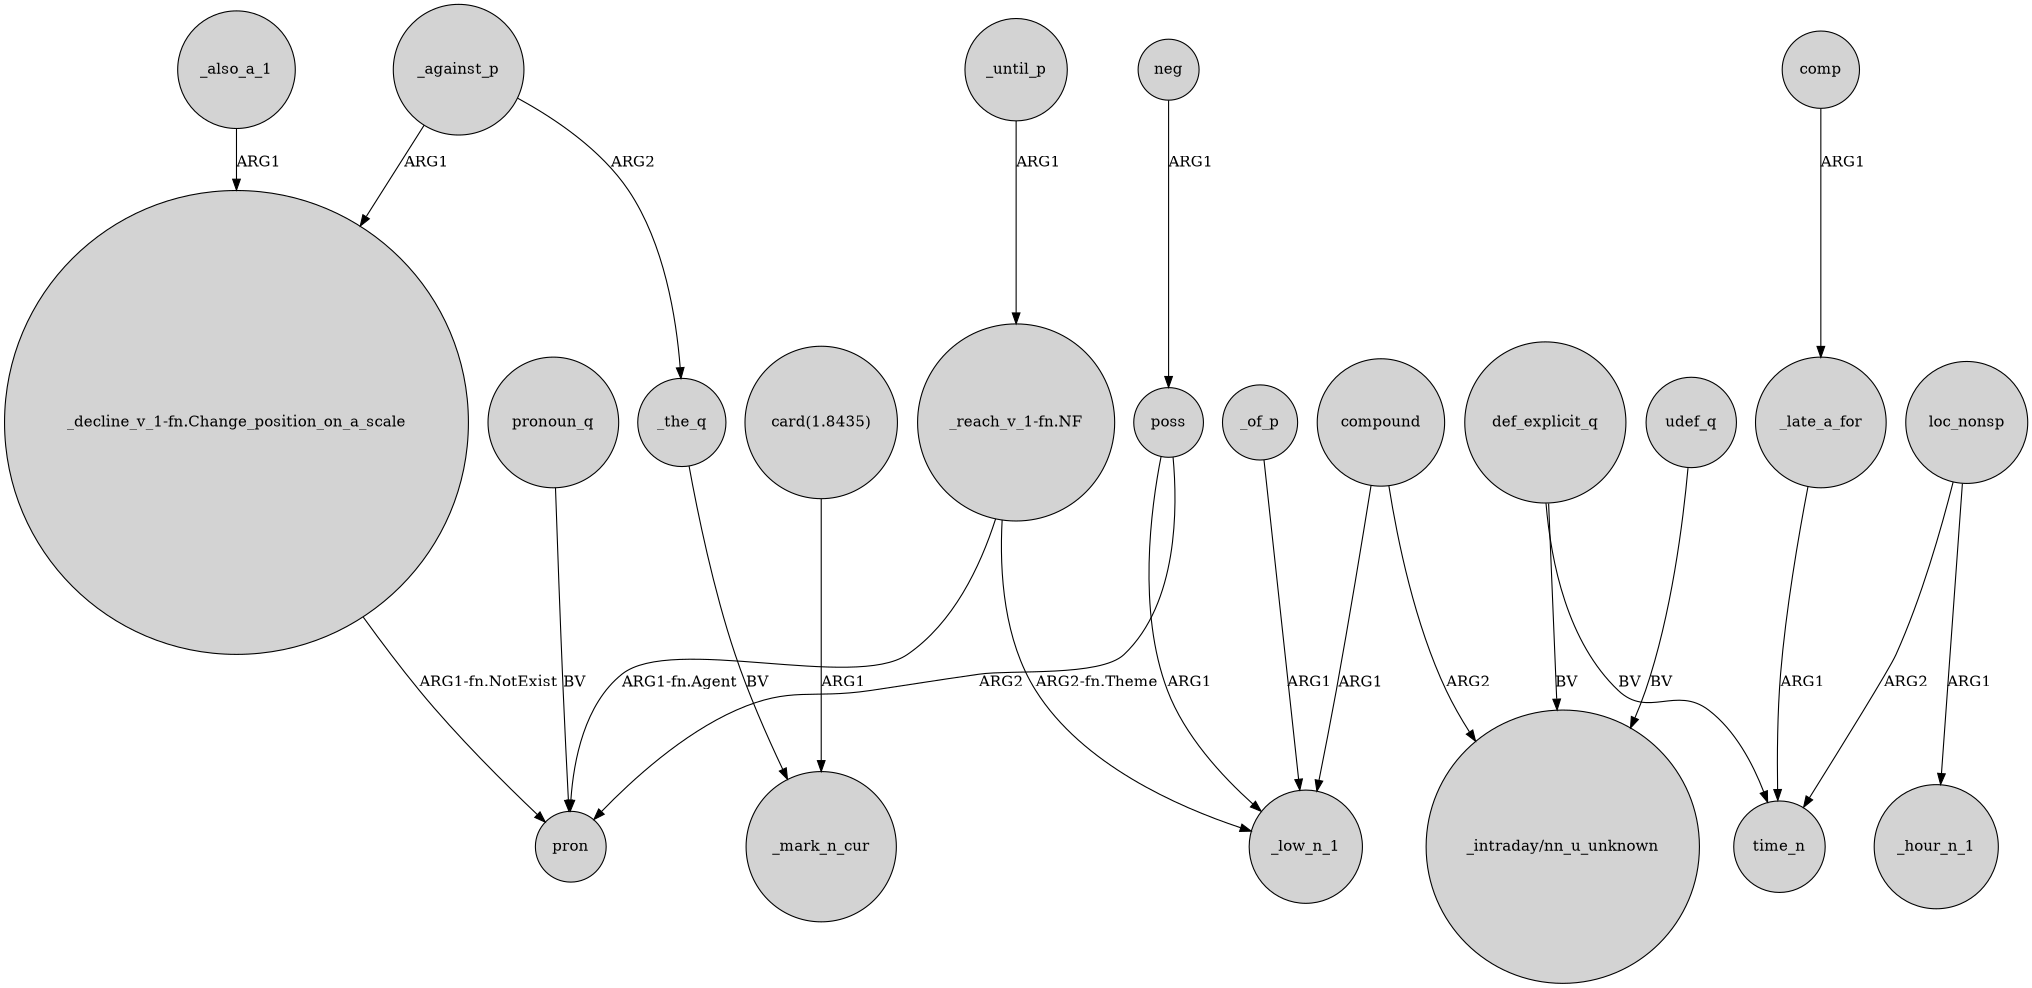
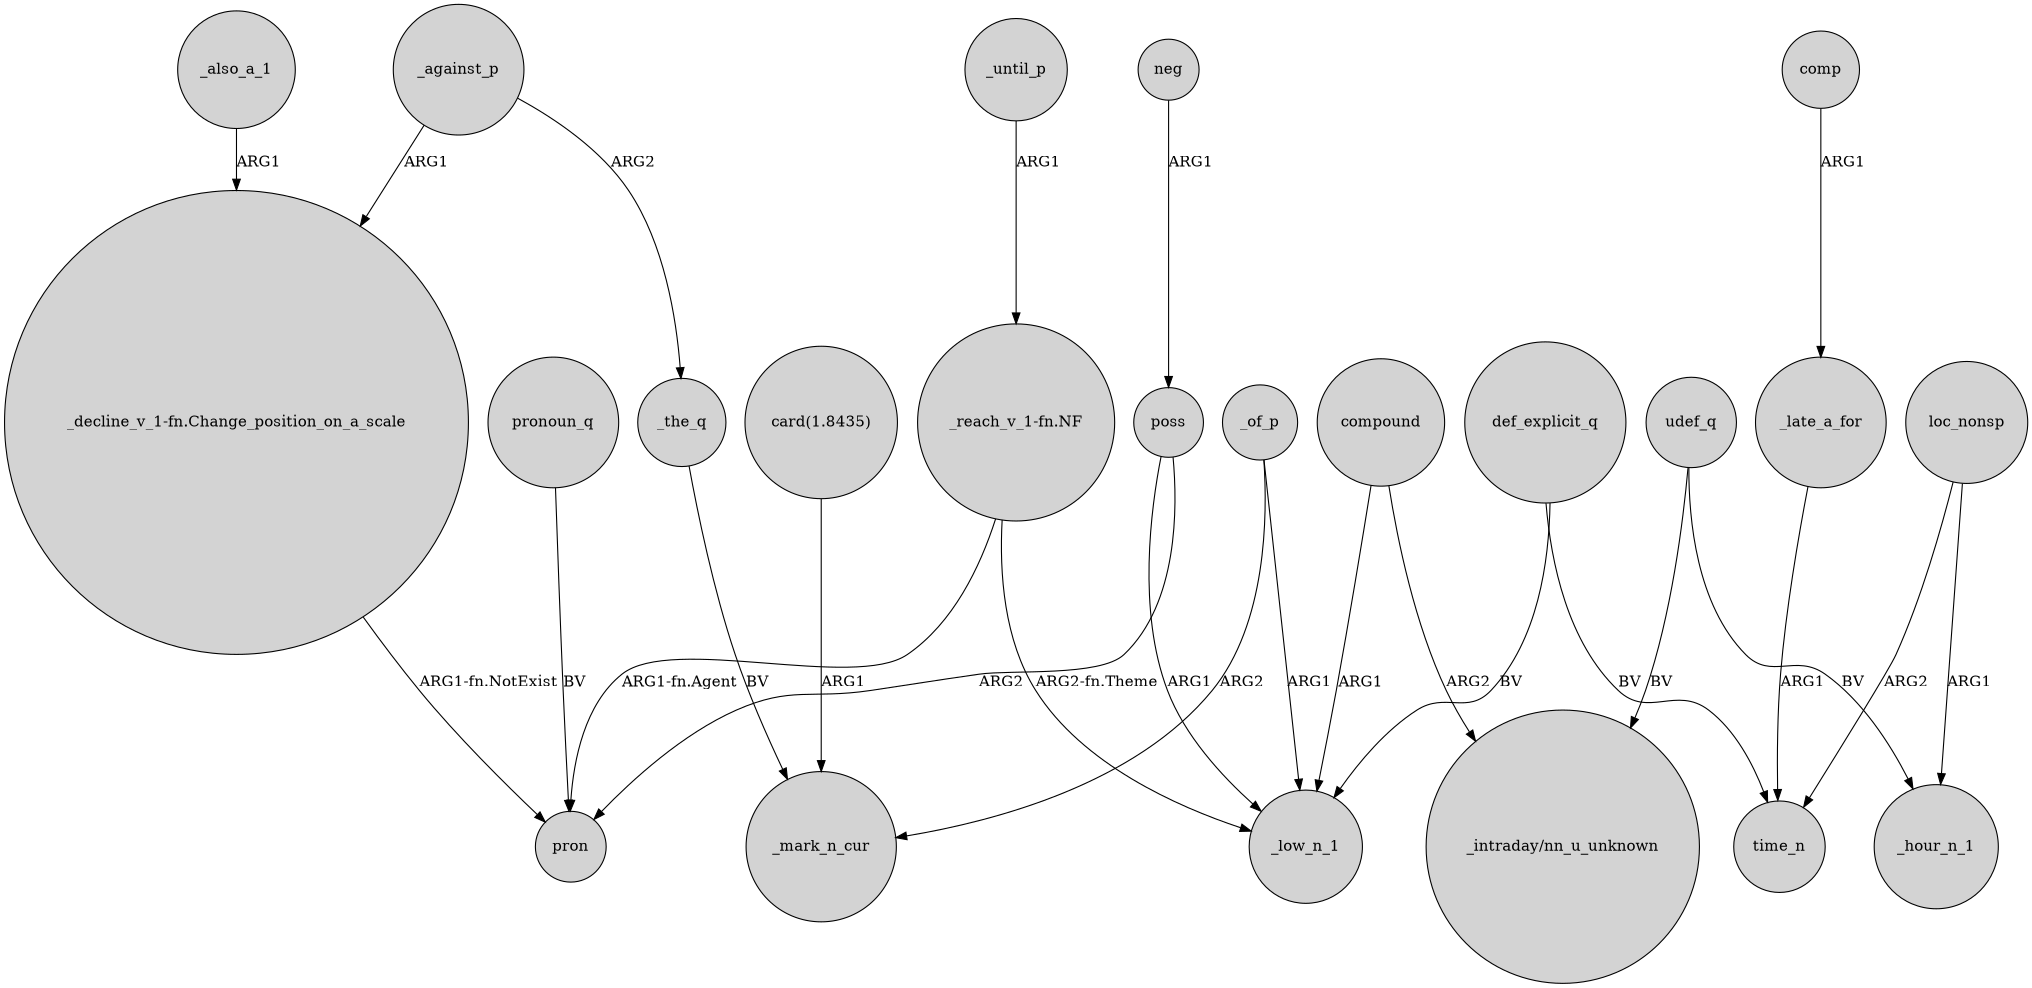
  digraph {
    node [shape=circle style=filled]
    _against_p
    "_decline_v_1-fn.Change_position_on_a_scale"
    _the_q
    pron
    _also_a_1
    comp
    _late_a_for
    time_n
    def_explicit_q
    _low_n_1
    poss
    _until_p
    "_reach_v_1-fn.NF"
    udef_q
    _hour_n_1
    "_intraday/nn_u_unknown"
    neg
    loc_nonsp
    pronoun_q
    _of_p
    _mark_n_cur
    compound
    "card(1.8435)"
    _against_p -> "_decline_v_1-fn.Change_position_on_a_scale" [label=ARG1]
    _against_p -> _the_q [label=ARG2]
    "_decline_v_1-fn.Change_position_on_a_scale" -> pron [label="ARG1-fn.NotExist"]
    _the_q -> _mark_n_cur [label=BV]
    _also_a_1 -> "_decline_v_1-fn.Change_position_on_a_scale" [label=ARG1]
    comp -> _late_a_for [label=ARG1]
    _late_a_for -> time_n [label=ARG1]
    def_explicit_q -> time_n [label=BV]
-   def_explicit_q -> "_intraday/nn_u_unknown" [label=BV]
+   def_explicit_q -> _low_n_1 [label=BV]
    poss -> pron [label=ARG2]
    poss -> _low_n_1 [label=ARG1]
    _until_p -> "_reach_v_1-fn.NF" [label=ARG1]
    "_reach_v_1-fn.NF" -> pron [label="ARG1-fn.Agent"]
    "_reach_v_1-fn.NF" -> _low_n_1 [label="ARG2-fn.Theme"]
+   udef_q -> _hour_n_1 [label=BV]
    udef_q -> "_intraday/nn_u_unknown" [label=BV]
    neg -> poss [label=ARG1]
    loc_nonsp -> time_n [label=ARG2]
    loc_nonsp -> _hour_n_1 [label=ARG1]
    pronoun_q -> pron [label=BV]
    _of_p -> _low_n_1 [label=ARG1]
+   _of_p -> _mark_n_cur [label=ARG2]
    compound -> _low_n_1 [label=ARG1]
    compound -> "_intraday/nn_u_unknown" [label=ARG2]
    "card(1.8435)" -> _mark_n_cur [label=ARG1]
  }
